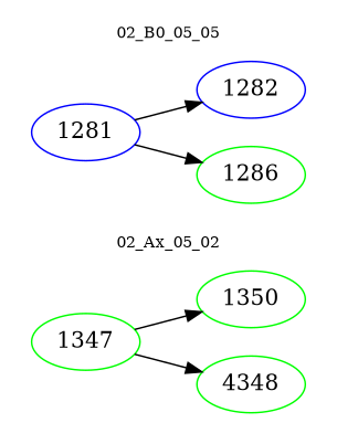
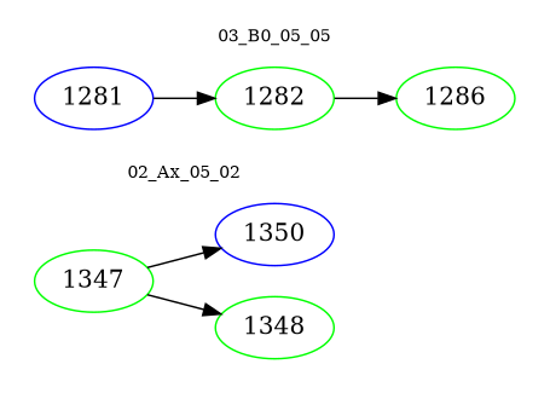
  digraph {
    rankdir=LR
    node [color=green]
    edge [color=black]
    n1 [label=1347]
-   n2 [label=4348]
-   n3 [label=1350]
+   n2 [label=1348]
+   n3 [color=blue label=1350]
    n4 [color=blue label=1281]
    n5 [label=1286]
-   n6 [color=blue label=1282]
+   n6 [label=1282]
    subgraph cluster_1 {
      color=white
      fontsize=10
      label="02_Ax_05_02"
      n1
      n2
      n3
    }
    subgraph cluster_2 {
      color=white
      fontsize=10
-     label="02_B0_05_05"
+     label="03_B0_05_05"
      n4
      n5
      n6
    }
    n1 -> n2
    n1 -> n3
-   n4 -> n5
+   n6 -> n5
    n4 -> n6
  }
